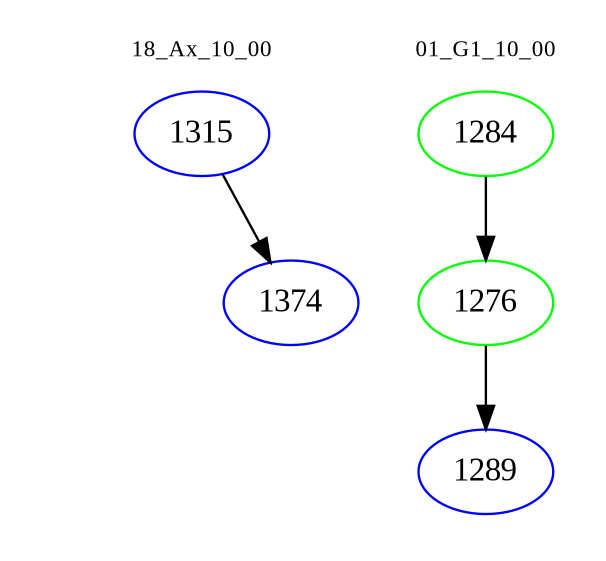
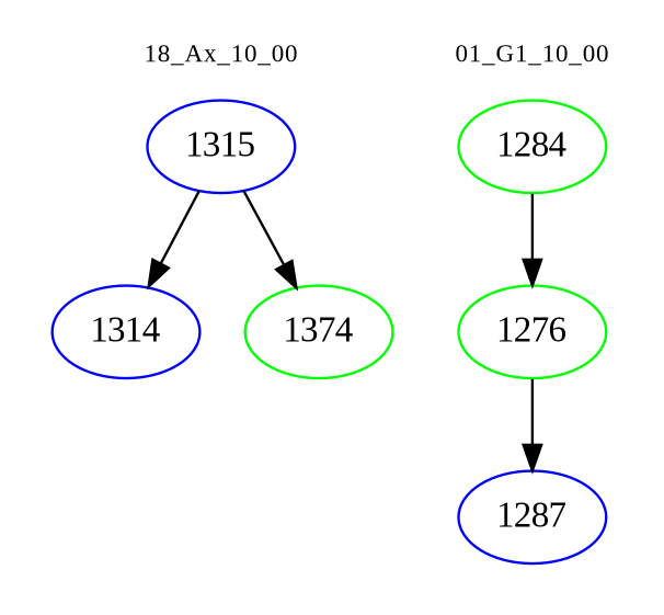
  digraph {
    fontname="Liberation Serif"
    node [color=blue fontname="Liberation Serif"]
    edge [color=black fontname="Liberation Serif"]
    n1 [label=1315]
-   n3 [label=1374]
+   n2 [label=1314]
+   n3 [color=green label=1374]
    n4 [color=green label=1284]
    n5 [color=green label=1276]
-   n6 [label=1289]
+   n6 [label=1287]
    subgraph cluster_1 {
      color=white
      fontsize=10
      label="18_Ax_10_00"
      n1
+     n2
      n3
    }
    subgraph cluster_2 {
      color=white
      fontsize=10
      label="01_G1_10_00"
      n4
      n5
      n6
    }
+   n1 -> n2
    n1 -> n3
    n4 -> n5
    n5 -> n6
  }
